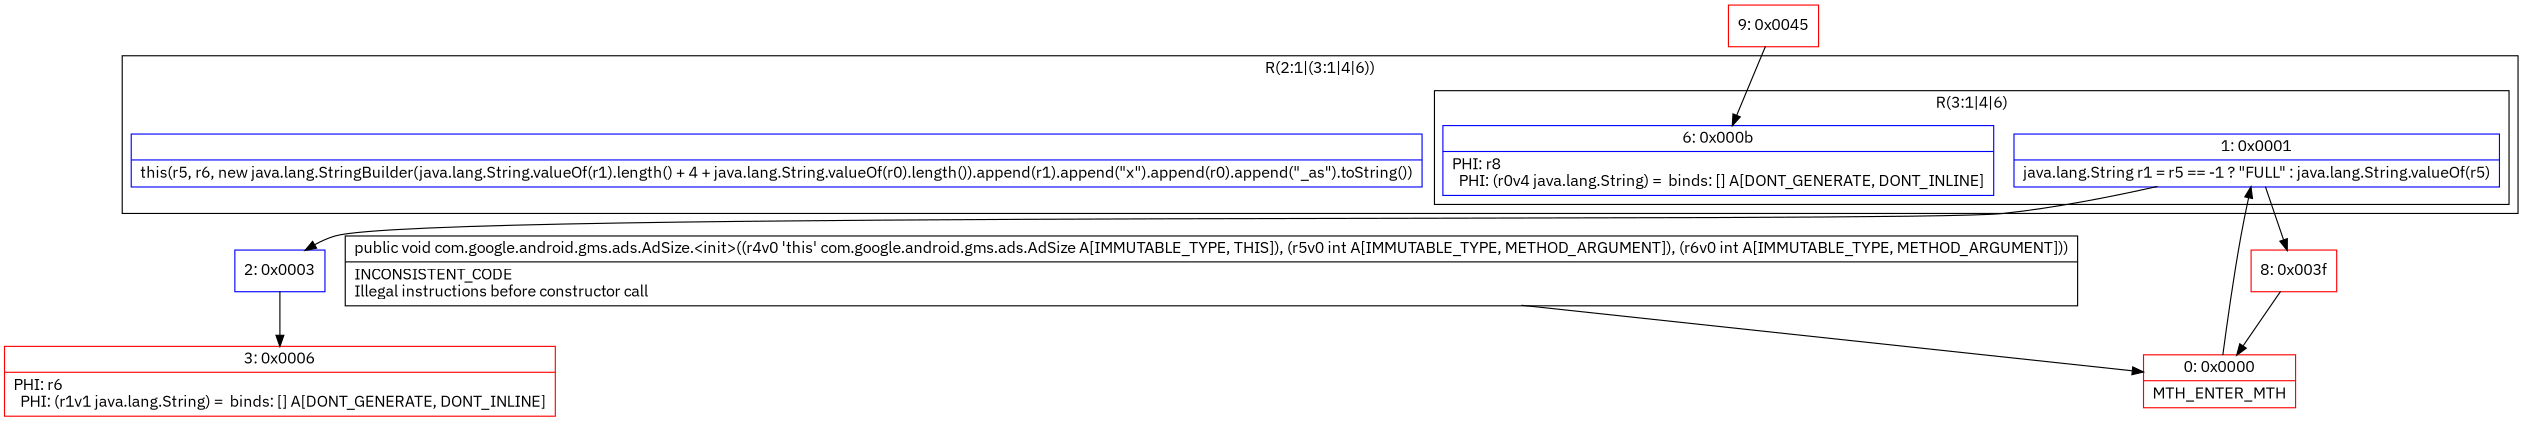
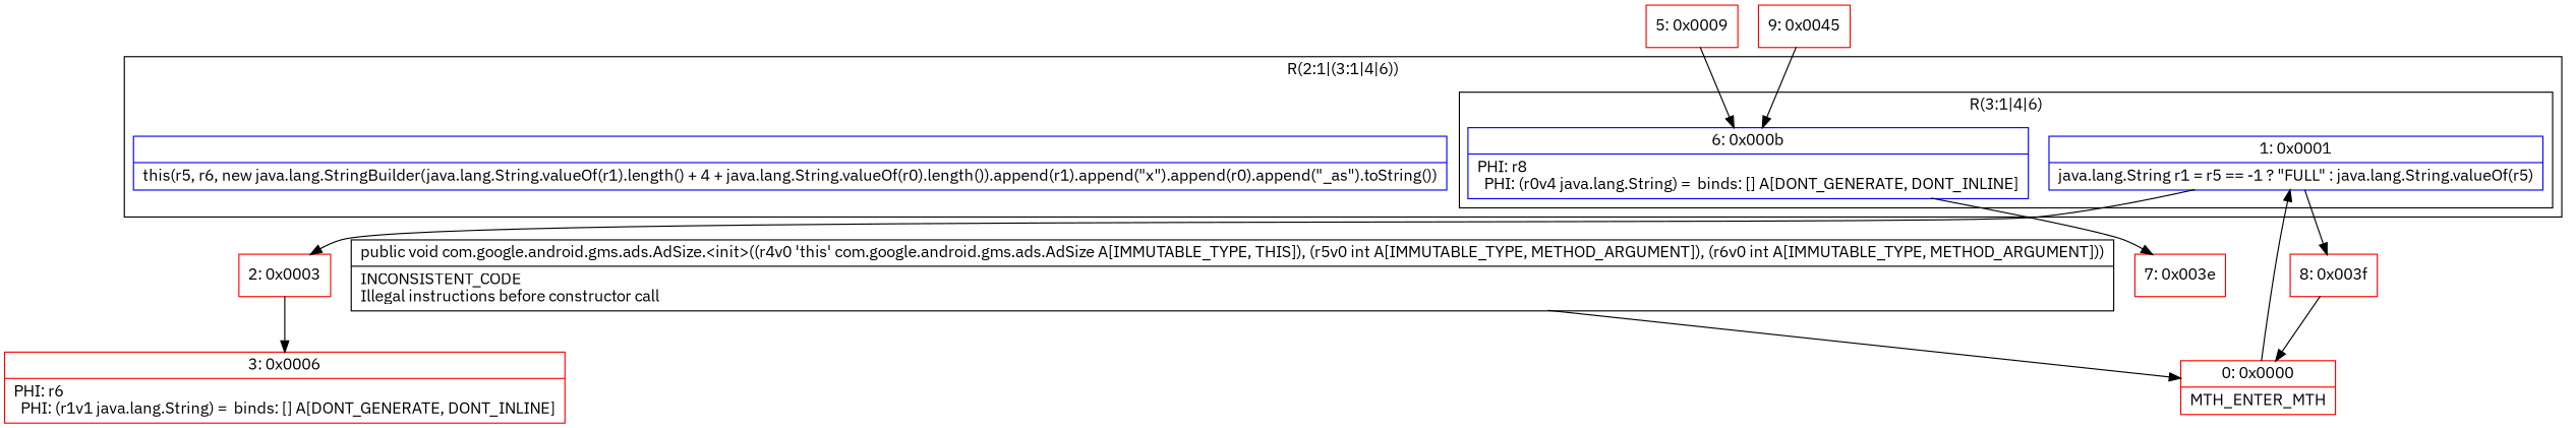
  digraph {
    fontname="IBM Plex Sans"
    node [color=red fontname="IBM Plex Sans" shape=record]
    edge [fontname="IBM Plex Sans"]
    n1 [color=blue label="{1\:\ 0x0001|java.lang.String r1 = r5 == \-1 ? \"FULL\" : java.lang.String.valueOf(r5)\l}"]
    n2 [color=blue label="{6\:\ 0x000b|PHI: r8 \l  PHI: (r0v4 java.lang.String) =  binds: [] A[DONT_GENERATE, DONT_INLINE]\l}"]
    n3 [color=blue label="{|this(r5, r6, new java.lang.StringBuilder(java.lang.String.valueOf(r1).length() + 4 + java.lang.String.valueOf(r0).length()).append(r1).append(\"x\").append(r0).append(\"_as\").toString())\l}"]
-   n4 [color=blue label="{2\:\ 0x0003}"]
+   n4 [label="{2\:\ 0x0003}"]
    n5 [label="{8\:\ 0x003f}"]
+   n6 [label="{7\:\ 0x003e}"]
    n7 [label="{3\:\ 0x0006|PHI: r6 \l  PHI: (r1v1 java.lang.String) =  binds: [] A[DONT_GENERATE, DONT_INLINE]\l}"]
    n8 [label="{0\:\ 0x0000|MTH_ENTER_MTH\l}"]
+   n9 [label="{5\:\ 0x0009}"]
    n10 [label="{9\:\ 0x0045}"]
    n11 [label="{public void com.google.android.gms.ads.AdSize.\<init\>((r4v0 'this' com.google.android.gms.ads.AdSize A[IMMUTABLE_TYPE, THIS]), (r5v0 int A[IMMUTABLE_TYPE, METHOD_ARGUMENT]), (r6v0 int A[IMMUTABLE_TYPE, METHOD_ARGUMENT]))  | INCONSISTENT_CODE\lIllegal instructions before constructor call\l}" color=""]
    subgraph cluster_1 {
      label="R(2:1|(3:1|4|6))"
      n3
      subgraph cluster_2 {
        label="R(3:1|4|6)"
        n1
        n2
      }
    }
    n1 -> n4
    n1 -> n5
+   n2 -> n6
    n4 -> n7
    n5 -> n8
    n8 -> n1
+   n9 -> n2
    n10 -> n2
    n11 -> n8
  }
